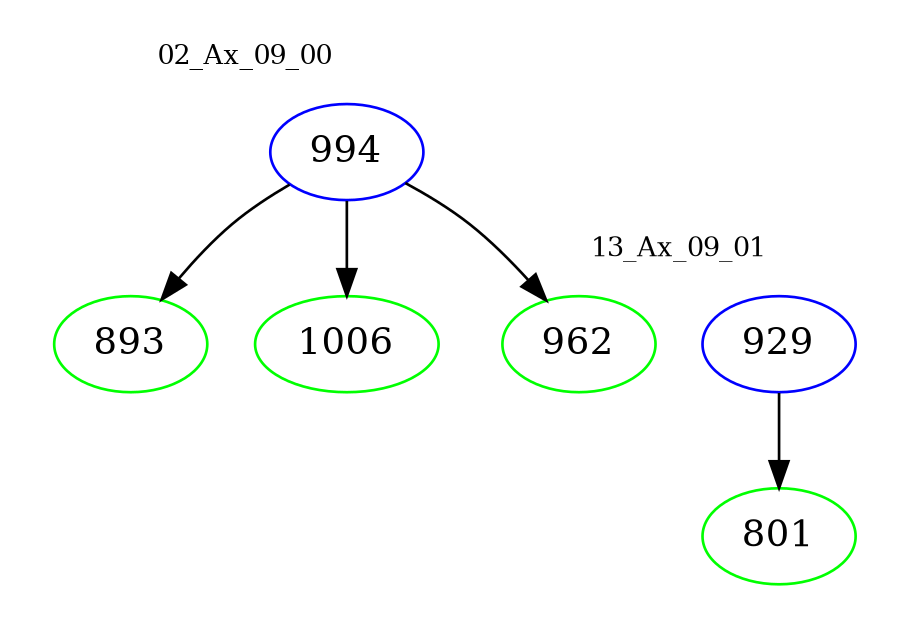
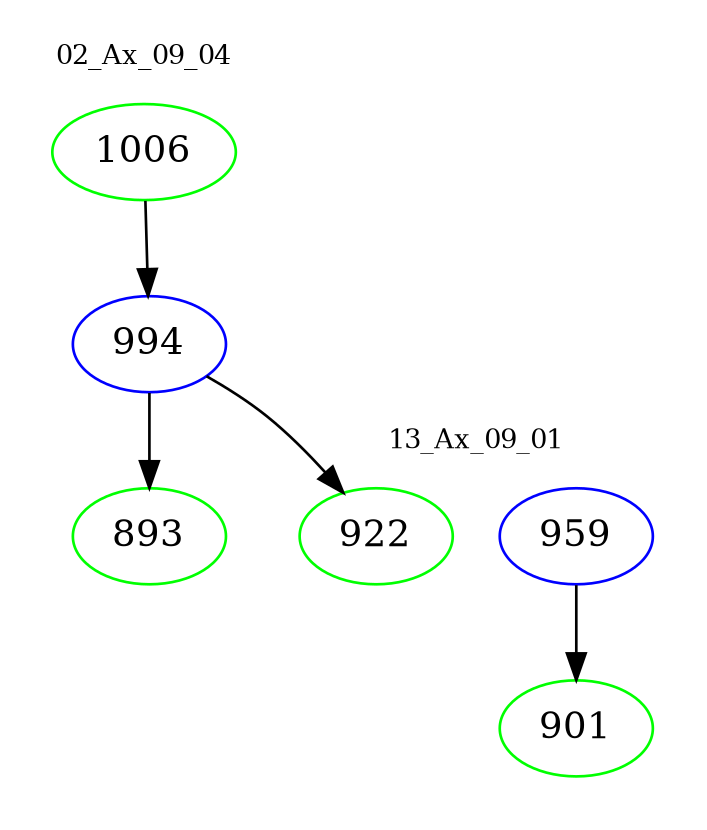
  digraph {
    node [color=green]
    edge [color=black]
    n1 [color=blue label=994]
    n2 [label=893]
    n3 [label=1006]
-   n4 [color=blue label=929]
-   n5 [label=801]
-   n6 [label=962]
+   n4 [color=blue label=959]
+   n5 [label=901]
+   n6 [label=922]
    subgraph cluster_1 {
      color=white
      fontsize=10
-     label="02_Ax_09_00"
+     label="02_Ax_09_04"
      n1
      n2
      n3
    }
    subgraph cluster_2 {
      color=white
      fontsize=10
      label="13_Ax_09_01"
      n4
      n5
      n6
    }
    n1 -> n2
-   n1 -> n3
+   n3 -> n1
    n1 -> n6
    n4 -> n5
  }
